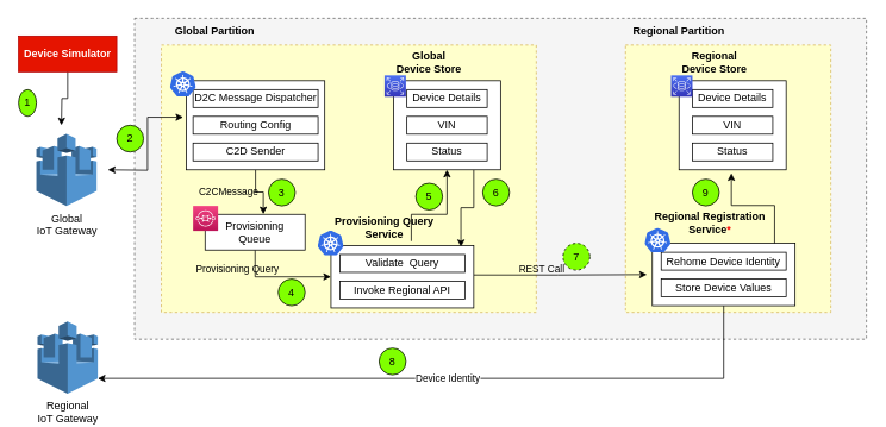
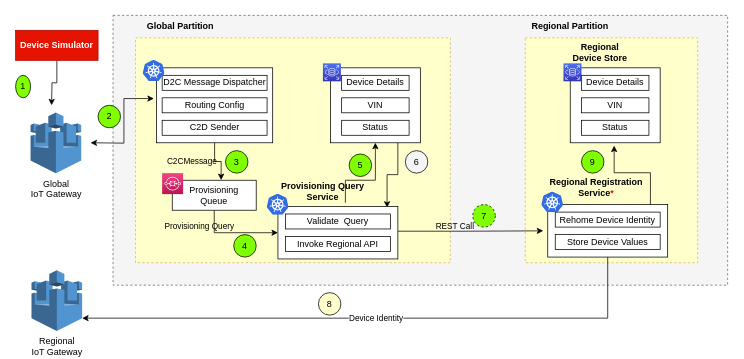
  <mxCell id="0" />
  <mxCell id="1" parent="0" />
  <mxCell id="2" value="" style="rounded=0;whiteSpace=wrap;html=1;dashed=1;strokeColor=#666666;fillColor=#f5f5f5;fontColor=#333333;" parent="1" vertex="1"><mxGeometry x="150" y="20" width="820" height="360" as="geometry" /></mxCell>
  <mxCell id="3" value="" style="rounded=0;whiteSpace=wrap;html=1;strokeColor=#d6b656;dashed=1;fillColor=#FFFFCC;" parent="1" vertex="1"><mxGeometry x="700" y="50" width="230" height="300" as="geometry" /></mxCell>
  <mxCell id="4" value="" style="rounded=0;whiteSpace=wrap;html=1;strokeColor=#d6b656;dashed=1;fillColor=#FFFFCC;" parent="1" vertex="1"><mxGeometry x="180" y="50" width="420" height="300" as="geometry" /></mxCell>
  <mxCell id="5" style="edgeStyle=orthogonalEdgeStyle;rounded=0;orthogonalLoop=1;jettySize=auto;html=1;exitX=0.5;exitY=1;exitDx=0;exitDy=0;" parent="1" source="6" edge="1"><mxGeometry relative="1" as="geometry"><mxPoint x="68" y="140" as="targetPoint" /></mxGeometry></mxCell>
  <mxCell id="6" value="&lt;b&gt;Device Simulator&lt;/b&gt;" style="rounded=0;whiteSpace=wrap;html=1;fillColor=#e51400;strokeColor=#B20000;fontColor=#ffffff;" parent="1" vertex="1"><mxGeometry x="20" y="40" width="110" height="40" as="geometry" /></mxCell>
  <mxCell id="7" style="edgeStyle=orthogonalEdgeStyle;rounded=0;orthogonalLoop=1;jettySize=auto;html=1;exitX=1;exitY=0.5;exitDx=0;exitDy=0;entryX=-0.023;entryY=0.41;entryDx=0;entryDy=0;entryPerimeter=0;startArrow=classic;startFill=1;endArrow=classic;endFill=1;" parent="1" target="9" edge="1"><mxGeometry relative="1" as="geometry"><mxPoint x="120" y="190" as="sourcePoint" /></mxGeometry></mxCell>
  <mxCell id="8" value="C2CMessage" style="edgeStyle=orthogonalEdgeStyle;rounded=0;orthogonalLoop=1;jettySize=auto;html=1;exitX=0.5;exitY=1;exitDx=0;exitDy=0;entryX=0.582;entryY=-0.005;entryDx=0;entryDy=0;entryPerimeter=0;startArrow=none;startFill=0;endArrow=classic;endFill=1;labelBackgroundColor=none;labelPosition=left;verticalLabelPosition=middle;align=right;verticalAlign=middle;" parent="1" source="9" target="11" edge="1"><mxGeometry relative="1" as="geometry" /></mxCell>
  <mxCell id="9" value="" style="rounded=0;whiteSpace=wrap;html=1;" parent="1" vertex="1"><mxGeometry x="208" y="90" width="155" height="100" as="geometry" /></mxCell>
  <mxCell id="10" value="Provisioning Query" style="edgeStyle=orthogonalEdgeStyle;rounded=0;orthogonalLoop=1;jettySize=auto;html=1;exitX=0.5;exitY=1;exitDx=0;exitDy=0;entryX=0;entryY=0.5;entryDx=0;entryDy=0;startArrow=none;startFill=0;endArrow=classic;endFill=1;labelBackgroundColor=none;labelPosition=left;verticalLabelPosition=top;align=right;verticalAlign=bottom;" parent="1" source="11" target="23" edge="1"><mxGeometry relative="1" as="geometry" /></mxCell>
  <mxCell id="11" value="Provisioning&lt;br&gt;Queue" style="rounded=0;whiteSpace=wrap;html=1;" parent="1" vertex="1"><mxGeometry x="229" y="240" width="112" height="40" as="geometry" /></mxCell>
  <mxCell id="12" value="D2C Message Dispatcher" style="text;html=1;fillColor=none;align=center;verticalAlign=middle;whiteSpace=wrap;rounded=0;strokeColor=#000000;" parent="1" vertex="1"><mxGeometry x="215.5" y="100" width="140" height="20" as="geometry" /></mxCell>
  <mxCell id="13" value="Routing Config" style="text;html=1;fillColor=none;align=center;verticalAlign=middle;whiteSpace=wrap;rounded=0;strokeColor=#000000;" parent="1" vertex="1"><mxGeometry x="215.5" y="130" width="140" height="20" as="geometry" /></mxCell>
  <mxCell id="14" value="C2D Sender" style="text;html=1;fillColor=none;align=center;verticalAlign=middle;whiteSpace=wrap;rounded=0;strokeColor=#000000;" parent="1" vertex="1"><mxGeometry x="215.5" y="160" width="140" height="20" as="geometry" /></mxCell>
  <mxCell id="15" style="edgeStyle=orthogonalEdgeStyle;rounded=0;orthogonalLoop=1;jettySize=auto;html=1;entryX=0;entryY=0.5;entryDx=0;entryDy=0;startArrow=none;startFill=0;endArrow=classic;endFill=1;" parent="1" edge="1"><mxGeometry relative="1" as="geometry"><mxPoint x="530" y="308" as="sourcePoint" /><mxPoint x="724" y="307.5" as="targetPoint" /><Array as="points"><mxPoint x="624" y="308" /></Array></mxGeometry></mxCell>
  <mxCell id="16" value="REST Call" style="edgeLabel;html=1;align=center;verticalAlign=bottom;resizable=0;points=[];labelPosition=center;verticalLabelPosition=top;labelBackgroundColor=none;" parent="15" vertex="1" connectable="0"><mxGeometry x="-0.225" y="-2" relative="1" as="geometry"><mxPoint as="offset" /></mxGeometry></mxCell>
  <mxCell id="17" style="edgeStyle=orthogonalEdgeStyle;rounded=0;orthogonalLoop=1;jettySize=auto;html=1;exitX=0.75;exitY=1;exitDx=0;exitDy=0;entryX=0.91;entryY=0.023;entryDx=0;entryDy=0;entryPerimeter=0;" edge="1" parent="1" source="18" target="23"><mxGeometry relative="1" as="geometry" /></mxCell>
  <mxCell id="18" value="" style="rounded=0;whiteSpace=wrap;html=1;strokeColor=#000000;" parent="1" vertex="1"><mxGeometry x="440" y="90" width="120" height="100" as="geometry" /></mxCell>
- <mxCell id="19" value="&lt;b&gt;Global&lt;br&gt;Device Store&lt;/b&gt;" style="text;html=1;strokeColor=none;fillColor=none;align=center;verticalAlign=middle;whiteSpace=wrap;rounded=0;" parent="1" vertex="1"><mxGeometry x="440" y="60" width="80" height="20" as="geometry" /></mxCell>
  <mxCell id="20" value="Device Details" style="text;html=1;fillColor=none;align=center;verticalAlign=middle;whiteSpace=wrap;rounded=0;strokeColor=#000000;" parent="1" vertex="1"><mxGeometry x="455" y="100" width="90" height="20" as="geometry" /></mxCell>
  <mxCell id="21" value="VIN" style="text;html=1;fillColor=none;align=center;verticalAlign=middle;whiteSpace=wrap;rounded=0;strokeColor=#000000;" parent="1" vertex="1"><mxGeometry x="455" y="130" width="90" height="20" as="geometry" /></mxCell>
  <mxCell id="22" value="Status" style="text;html=1;fillColor=none;align=center;verticalAlign=middle;whiteSpace=wrap;rounded=0;strokeColor=#000000;" parent="1" vertex="1"><mxGeometry x="455" y="160" width="90" height="20" as="geometry" /></mxCell>
  <mxCell id="23" value="" style="rounded=0;whiteSpace=wrap;html=1;strokeColor=#000000;" parent="1" vertex="1"><mxGeometry x="370" y="275" width="160" height="70" as="geometry" /></mxCell>
  <mxCell id="24" style="edgeStyle=orthogonalEdgeStyle;rounded=0;orthogonalLoop=1;jettySize=auto;html=1;exitX=0.75;exitY=1;exitDx=0;exitDy=0;entryX=0.5;entryY=1;entryDx=0;entryDy=0;startArrow=none;startFill=0;endArrow=classic;endFill=1;" parent="1" source="25" target="18" edge="1"><mxGeometry relative="1" as="geometry"><Array as="points"><mxPoint x="460" y="240" /><mxPoint x="500" y="240" /></Array></mxGeometry></mxCell>
  <mxCell id="25" value="&lt;b&gt;Provisioning Query Service&lt;/b&gt;" style="text;html=1;strokeColor=none;fillColor=none;align=center;verticalAlign=middle;whiteSpace=wrap;rounded=0;" parent="1" vertex="1"><mxGeometry x="370" y="240" width="120" height="30" as="geometry" /></mxCell>
  <mxCell id="26" value="Validate&amp;nbsp; Query" style="text;html=1;fillColor=none;align=center;verticalAlign=middle;whiteSpace=wrap;rounded=0;strokeColor=#000000;" parent="1" vertex="1"><mxGeometry x="380" y="285" width="140" height="20" as="geometry" /></mxCell>
  <mxCell id="27" value="Invoke Regional API" style="text;html=1;fillColor=none;align=center;verticalAlign=middle;whiteSpace=wrap;rounded=0;strokeColor=#000000;" parent="1" vertex="1"><mxGeometry x="380" y="315" width="140" height="20" as="geometry" /></mxCell>
  <mxCell id="28" value="" style="rounded=0;whiteSpace=wrap;html=1;strokeColor=#000000;" parent="1" vertex="1"><mxGeometry x="760" y="90" width="120" height="100" as="geometry" /></mxCell>
  <mxCell id="29" value="&lt;b&gt;Regional&lt;br&gt;Device Store&lt;/b&gt;" style="text;html=1;strokeColor=none;fillColor=none;align=center;verticalAlign=middle;whiteSpace=wrap;rounded=0;" parent="1" vertex="1"><mxGeometry x="760" y="60" width="80" height="20" as="geometry" /></mxCell>
  <mxCell id="30" value="Device Details" style="text;html=1;fillColor=none;align=center;verticalAlign=middle;whiteSpace=wrap;rounded=0;strokeColor=#000000;" parent="1" vertex="1"><mxGeometry x="775" y="100" width="90" height="20" as="geometry" /></mxCell>
  <mxCell id="31" value="VIN" style="text;html=1;fillColor=none;align=center;verticalAlign=middle;whiteSpace=wrap;rounded=0;strokeColor=#000000;" parent="1" vertex="1"><mxGeometry x="775" y="130" width="90" height="20" as="geometry" /></mxCell>
  <mxCell id="32" value="Status" style="text;html=1;fillColor=none;align=center;verticalAlign=middle;whiteSpace=wrap;rounded=0;strokeColor=#000000;" parent="1" vertex="1"><mxGeometry x="775" y="160" width="90" height="20" as="geometry" /></mxCell>
  <mxCell id="33" value="Device Identity" style="edgeStyle=orthogonalEdgeStyle;rounded=0;orthogonalLoop=1;jettySize=auto;html=1;exitX=0.5;exitY=1;exitDx=0;exitDy=0;entryX=1;entryY=0.79;entryDx=0;entryDy=0;entryPerimeter=0;startArrow=none;startFill=0;endArrow=classic;endFill=1;" parent="1" source="34" target="54" edge="1"><mxGeometry relative="1" as="geometry" /></mxCell>
  <mxCell id="34" value="" style="rounded=0;whiteSpace=wrap;html=1;strokeColor=#000000;" parent="1" vertex="1"><mxGeometry x="730" y="272.5" width="160" height="70" as="geometry" /></mxCell>
  <mxCell id="35" value="" style="edgeStyle=orthogonalEdgeStyle;rounded=0;orthogonalLoop=1;jettySize=auto;html=1;entryX=0.68;entryY=1.038;entryDx=0;entryDy=0;entryPerimeter=0;startArrow=none;startFill=0;endArrow=classic;endFill=1;labelBackgroundColor=none;labelPosition=center;verticalLabelPosition=top;align=center;verticalAlign=bottom;" parent="1" source="34" edge="1"><mxGeometry relative="1" as="geometry"><mxPoint x="867" y="265" as="sourcePoint" /><mxPoint x="818.6" y="193.8" as="targetPoint" /><Array as="points"><mxPoint x="867" y="230" /><mxPoint x="819" y="230" /></Array></mxGeometry></mxCell>
  <mxCell id="36" value="&lt;b&gt;Regional Registration Service&lt;font color=&quot;#ff0000&quot;&gt;*&lt;/font&gt;&lt;/b&gt;" style="text;html=1;strokeColor=none;fillColor=none;align=center;verticalAlign=middle;whiteSpace=wrap;rounded=0;" parent="1" vertex="1"><mxGeometry x="730" y="235" width="130" height="30" as="geometry" /></mxCell>
  <mxCell id="37" value="Rehome Device Identity" style="text;html=1;fillColor=none;align=center;verticalAlign=middle;whiteSpace=wrap;rounded=0;strokeColor=#000000;" parent="1" vertex="1"><mxGeometry x="740" y="282.5" width="140" height="20" as="geometry" /></mxCell>
  <mxCell id="38" value="Store Device Values" style="text;html=1;fillColor=none;align=center;verticalAlign=middle;whiteSpace=wrap;rounded=0;strokeColor=#000000;" parent="1" vertex="1"><mxGeometry x="740" y="312.5" width="140" height="20" as="geometry" /></mxCell>
  <mxCell id="39" value="&lt;span&gt;Global&lt;/span&gt;&lt;br&gt;&lt;span&gt;IoT Gateway&lt;/span&gt;" style="outlineConnect=0;dashed=0;verticalLabelPosition=bottom;verticalAlign=top;align=center;html=1;shape=mxgraph.aws3.aws_iot;fillColor=#5294CF;gradientColor=none;strokeColor=#000000;" parent="1" vertex="1"><mxGeometry x="40" y="149.5" width="67.5" height="81" as="geometry" /></mxCell>
  <mxCell id="40" value="1" style="ellipse;whiteSpace=wrap;html=1;aspect=fixed;strokeColor=#000000;fillColor=#80FF00;" parent="1" vertex="1"><mxGeometry x="20" y="100" width="20" height="30" as="geometry" /></mxCell>
  <mxCell id="41" value="2" style="ellipse;whiteSpace=wrap;html=1;aspect=fixed;strokeColor=#000000;fillColor=#80FF00;" parent="1" vertex="1"><mxGeometry x="130" y="140" width="30" height="30" as="geometry" /></mxCell>
  <mxCell id="42" value="3" style="ellipse;whiteSpace=wrap;html=1;aspect=fixed;strokeColor=#000000;fillColor=#80FF00;" parent="1" vertex="1"><mxGeometry x="300" y="200.5" width="30" height="30" as="geometry" /></mxCell>
  <mxCell id="43" value="4" style="ellipse;whiteSpace=wrap;html=1;aspect=fixed;strokeColor=#000000;fillColor=#80FF00;" parent="1" vertex="1"><mxGeometry x="311" y="312.5" width="30" height="30" as="geometry" /></mxCell>
  <mxCell id="44" value="5" style="ellipse;whiteSpace=wrap;html=1;aspect=fixed;strokeColor=#000000;fillColor=#80FF00;" parent="1" vertex="1"><mxGeometry x="465" y="205" width="30" height="30" as="geometry" /></mxCell>
  <mxCell id="45" value="7" style="ellipse;whiteSpace=wrap;html=1;aspect=fixed;strokeColor=#000000;fillColor=#80FF00;dashed=1;" parent="1" vertex="1"><mxGeometry x="630" y="272.5" width="30" height="30" as="geometry" /></mxCell>
  <mxCell id="46" value="9" style="ellipse;whiteSpace=wrap;html=1;aspect=fixed;strokeColor=#000000;fillColor=#80FF00;" parent="1" vertex="1"><mxGeometry x="775" y="200.5" width="30" height="30" as="geometry" /></mxCell>
  <mxCell id="47" value="" style="points=[[0,0,0],[0.25,0,0],[0.5,0,0],[0.75,0,0],[1,0,0],[0,1,0],[0.25,1,0],[0.5,1,0],[0.75,1,0],[1,1,0],[0,0.25,0],[0,0.5,0],[0,0.75,0],[1,0.25,0],[1,0.5,0],[1,0.75,0]];outlineConnect=0;fontColor=#232F3E;gradientColor=#F34482;gradientDirection=north;fillColor=#BC1356;strokeColor=#ffffff;dashed=0;verticalLabelPosition=bottom;verticalAlign=top;align=center;html=1;fontSize=12;fontStyle=0;aspect=fixed;shape=mxgraph.aws4.resourceIcon;resIcon=mxgraph.aws4.sqs;" parent="1" vertex="1"><mxGeometry x="215.5" y="230.5" width="28" height="28" as="geometry" /></mxCell>
  <mxCell id="48" value="" style="aspect=fixed;html=1;points=[];align=center;image;fontSize=12;image=img/lib/mscae/Kubernetes.svg;strokeColor=#000000;fillColor=#FFFFCC;" parent="1" vertex="1"><mxGeometry x="190" y="80" width="29.16" height="28" as="geometry" /></mxCell>
  <mxCell id="49" value="" style="aspect=fixed;html=1;points=[];align=center;image;fontSize=12;image=img/lib/mscae/Kubernetes.svg;strokeColor=#000000;fillColor=#FFFFCC;" parent="1" vertex="1"><mxGeometry x="355.5" y="258.5" width="29.16" height="28" as="geometry" /></mxCell>
  <mxCell id="50" value="" style="aspect=fixed;html=1;points=[];align=center;image;fontSize=12;image=img/lib/mscae/Kubernetes.svg;strokeColor=#000000;fillColor=#FFFFCC;" parent="1" vertex="1"><mxGeometry x="721.84" y="255.5" width="29.16" height="28" as="geometry" /></mxCell>
  <mxCell id="51" value="" style="points=[[0,0,0],[0.25,0,0],[0.5,0,0],[0.75,0,0],[1,0,0],[0,1,0],[0.25,1,0],[0.5,1,0],[0.75,1,0],[1,1,0],[0,0.25,0],[0,0.5,0],[0,0.75,0],[1,0.25,0],[1,0.5,0],[1,0.75,0]];outlineConnect=0;fontColor=#232F3E;gradientColor=#4D72F3;gradientDirection=north;fillColor=#3334B9;strokeColor=#ffffff;dashed=0;verticalLabelPosition=bottom;verticalAlign=top;align=center;html=1;fontSize=12;fontStyle=0;aspect=fixed;shape=mxgraph.aws4.resourceIcon;resIcon=mxgraph.aws4.rds;" parent="1" vertex="1"><mxGeometry x="430" y="84" width="24" height="24" as="geometry" /></mxCell>
  <mxCell id="52" value="" style="points=[[0,0,0],[0.25,0,0],[0.5,0,0],[0.75,0,0],[1,0,0],[0,1,0],[0.25,1,0],[0.5,1,0],[0.75,1,0],[1,1,0],[0,0.25,0],[0,0.5,0],[0,0.75,0],[1,0.25,0],[1,0.5,0],[1,0.75,0]];outlineConnect=0;fontColor=#232F3E;gradientColor=#4D72F3;gradientDirection=north;fillColor=#3334B9;strokeColor=#ffffff;dashed=0;verticalLabelPosition=bottom;verticalAlign=top;align=center;html=1;fontSize=12;fontStyle=0;aspect=fixed;shape=mxgraph.aws4.resourceIcon;resIcon=mxgraph.aws4.rds;" parent="1" vertex="1"><mxGeometry x="751" y="84" width="24" height="24" as="geometry" /></mxCell>
  <mxCell id="53" value="&lt;b&gt;Regional Partition&lt;/b&gt;" style="text;html=1;strokeColor=none;fillColor=none;align=center;verticalAlign=middle;whiteSpace=wrap;rounded=0;labelBackgroundColor=none;" parent="1" vertex="1"><mxGeometry x="700" y="20" width="120" height="30" as="geometry" /></mxCell>
  <mxCell id="54" value="Regional&lt;br&gt;&lt;span&gt;IoT Gateway&lt;/span&gt;" style="outlineConnect=0;dashed=0;verticalLabelPosition=bottom;verticalAlign=top;align=center;html=1;shape=mxgraph.aws3.aws_iot;fillColor=#5294CF;gradientColor=none;strokeColor=#000000;" parent="1" vertex="1"><mxGeometry x="41.25" y="360" width="67.5" height="81" as="geometry" /></mxCell>
- <mxCell id="55" value="8" style="ellipse;whiteSpace=wrap;html=1;aspect=fixed;strokeColor=#000000;fillColor=#80FF00;" parent="1" vertex="1"><mxGeometry x="424" y="390" width="30" height="30" as="geometry" /></mxCell>
- <mxCell id="56" value="6" style="ellipse;whiteSpace=wrap;html=1;aspect=fixed;strokeColor=#000000;fillColor=#80FF00;" vertex="1" parent="1"><mxGeometry x="540" y="200.5" width="30" height="30" as="geometry" /></mxCell>
+ <mxCell id="55" value="8" style="ellipse;whiteSpace=wrap;html=1;aspect=fixed;strokeColor=#000000;fillColor=#ffffcc;" parent="1" vertex="1"><mxGeometry x="424" y="390" width="30" height="30" as="geometry" /></mxCell>
+ <mxCell id="56" value="6" style="ellipse;whiteSpace=wrap;html=1;aspect=fixed;strokeColor=#000000;fillColor=#f5f5f5;" vertex="1" parent="1"><mxGeometry x="540" y="200.5" width="30" height="30" as="geometry" /></mxCell>
  <mxCell id="57" value="&lt;b&gt;Global Partition&lt;/b&gt;" style="text;html=1;strokeColor=none;fillColor=none;align=center;verticalAlign=middle;whiteSpace=wrap;rounded=0;labelBackgroundColor=none;" vertex="1" parent="1"><mxGeometry x="180" y="20" width="120" height="30" as="geometry" /></mxCell>
